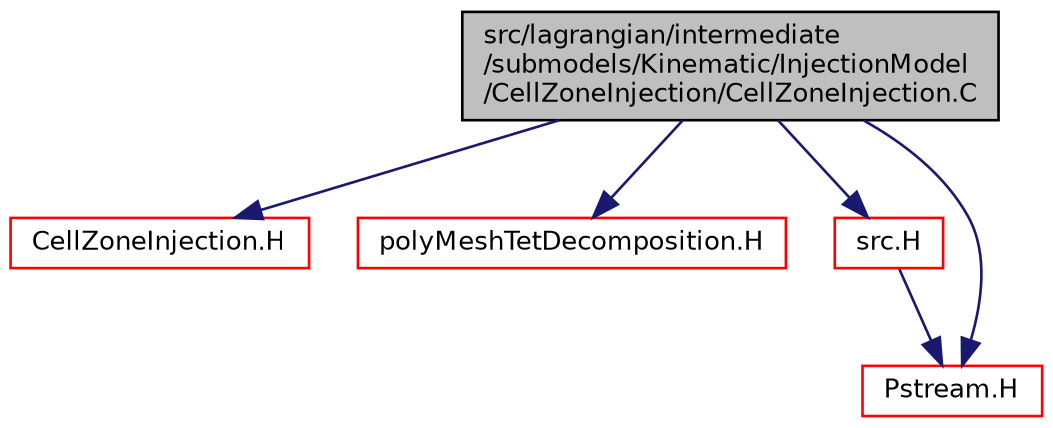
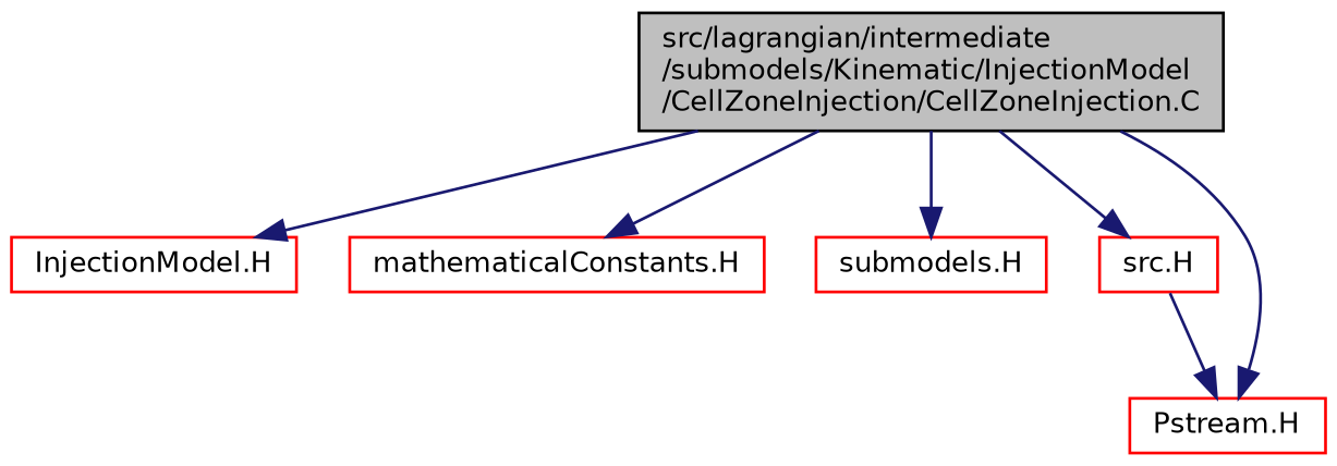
  digraph {
    node [color=red fontname=Helvetica fontsize=10 shape=record]
    edge [color=midnightblue fontname=Helvetica fontsize=10 labelfontname=Helvetica labelfontsize=10 style=solid]
    n1 [color=black fillcolor=grey75 fontcolor=black height=0.2 label="src/lagrangian/intermediate\l/submodels/Kinematic/InjectionModel\l/CellZoneInjection/CellZoneInjection.C" style=filled width=0.4]
-   n2 [height=0.2 label="CellZoneInjection.H" width=0.4]
-   n4 [height=0.2 label="polyMeshTetDecomposition.H" width=0.4]
+   n2 [height=0.2 label="InjectionModel.H" width=0.4]
+   n3 [height=0.2 label="mathematicalConstants.H" width=0.4]
+   n4 [height=0.2 label="submodels.H" width=0.4]
    n5 [height=0.2 label="src.H" width=0.4]
    n6 [height=0.2 label="Pstream.H" width=0.4]
    n1 -> n2
+   n1 -> n3
    n1 -> n4
    n1 -> n5
    n1 -> n6
    n5 -> n6
  }
